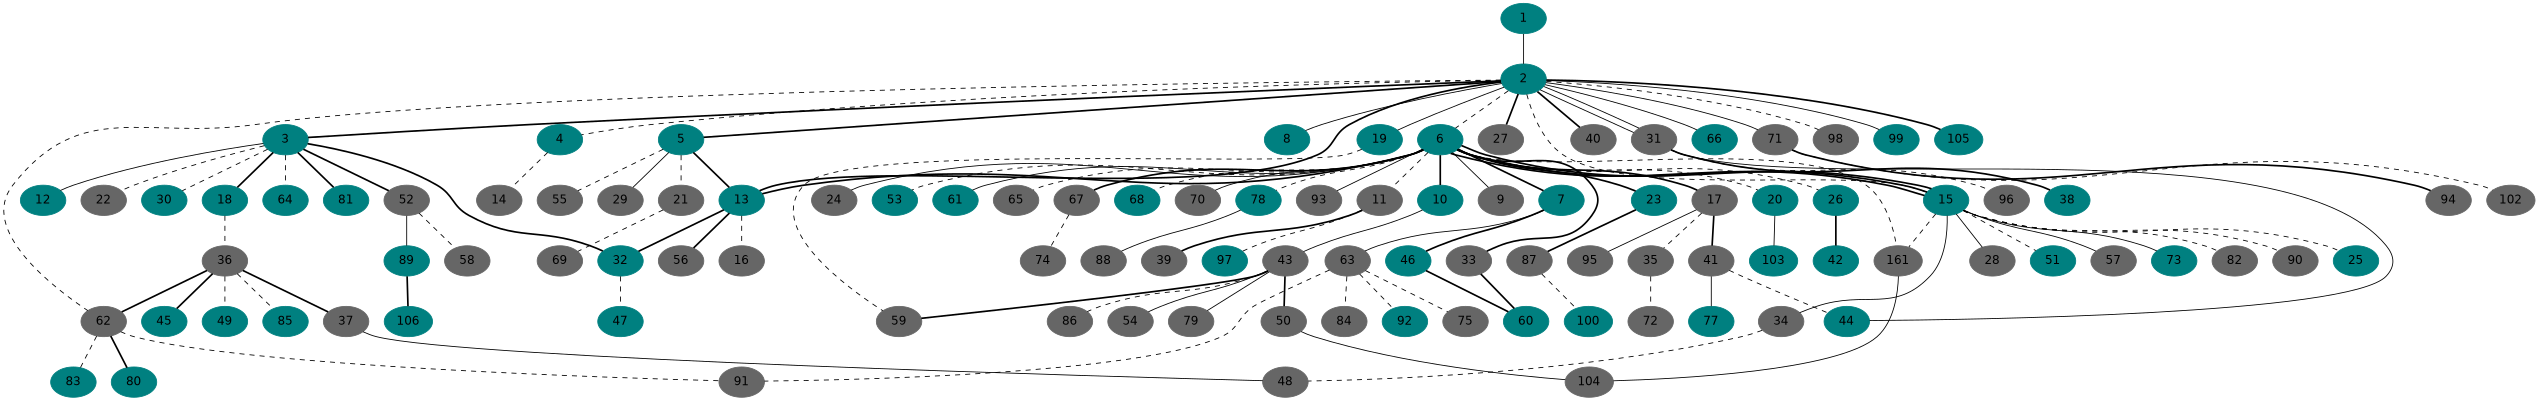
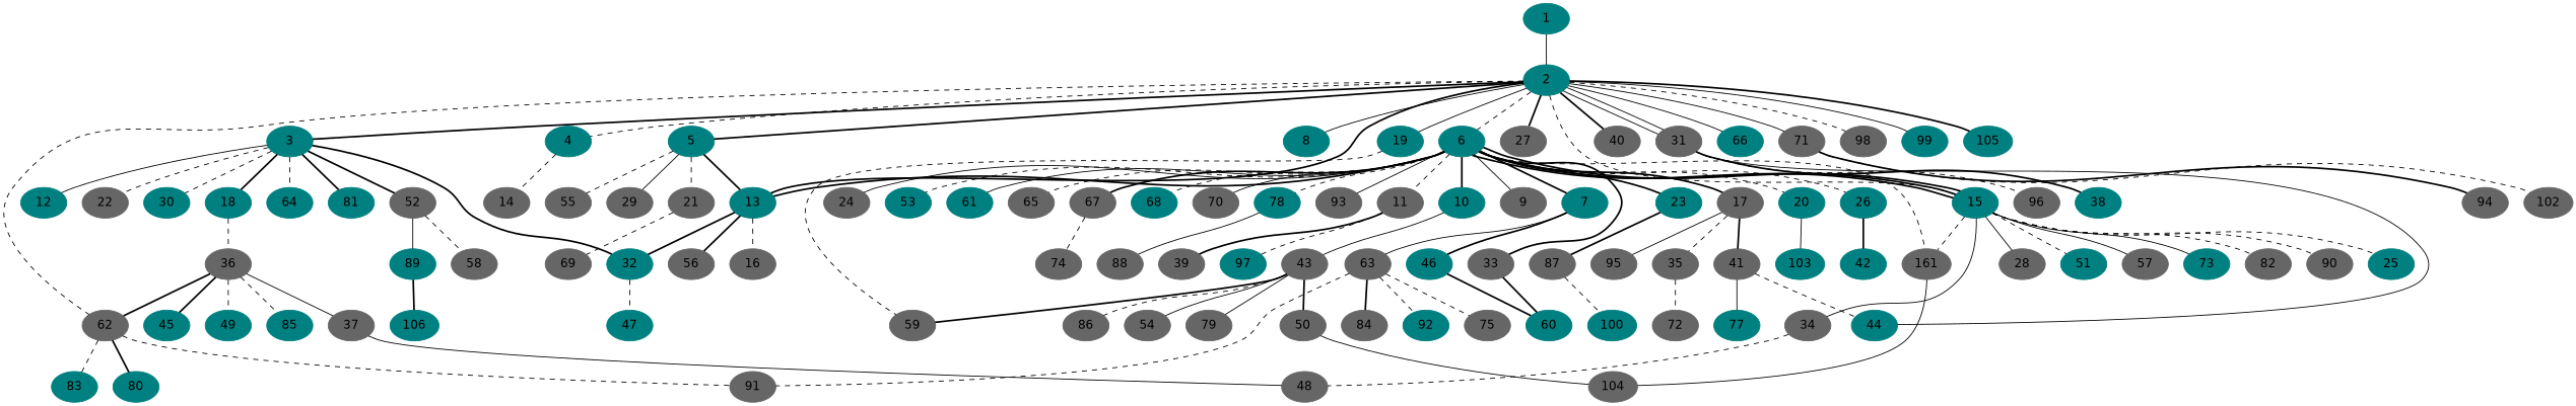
  graph {
    fontname="DejaVu Sans"
    node [color=gray40 fontname="DejaVu Sans" style=filled]
    edge [fontname="DejaVu Sans" style=dashed]
    1 [color=teal]
    2 [color=teal]
    3 [color=teal]
    4 [color=teal]
    5 [color=teal]
    6 [color=teal]
    8 [color=teal]
    13 [color=teal]
    15 [color=teal]
    19 [color=teal]
    27
    31
    40
    62
    66 [color=teal]
    71
    98
    99 [color=teal]
    105 [color=teal]
    12 [color=teal]
    18 [color=teal]
    22
    30 [color=teal]
    32 [color=teal]
    52
    64 [color=teal]
    81 [color=teal]
    14
    21
    29
    55
    7 [color=teal]
    9
    10 [color=teal]
    11
    17
    20 [color=teal]
    23 [color=teal]
    24
    26 [color=teal]
    33
    53 [color=teal]
    61 [color=teal]
    65
    67
    68 [color=teal]
    70
    78 [color=teal]
    93
    n50 [label=161]
    16
    56
    25 [color=teal]
    28
    34
    51 [color=teal]
    57
    73 [color=teal]
    82
    90
    59
    38 [color=teal]
    44 [color=teal]
    96
    80 [color=teal]
    83 [color=teal]
    91
    94
    102
    36
    47 [color=teal]
    58
    89 [color=teal]
    69
    46 [color=teal]
    63
    43
    39
    97 [color=teal]
    35
    41
    95
    103 [color=teal]
    87
    42 [color=teal]
    60 [color=teal]
    74
    88
    104
    75
    84
    92 [color=teal]
    50
    54
    79
    86
    48
    72
    77 [color=teal]
    37
    45 [color=teal]
    49 [color=teal]
    85 [color=teal]
    100 [color=teal]
    106 [color=teal]
    1 -- 2 [style=solid]
    2 -- 3 [style=bold]
    2 -- 4
    2 -- 5 [style=bold]
    2 -- 6
    2 -- 8 [style=solid]
    2 -- 13 [style=bold]
    2 -- 15
    2 -- 19 [style=solid]
    2 -- 27 [style=bold]
    2 -- 31 [style=solid]
    2 -- 31 [style=solid]
    2 -- 40 [style=bold]
    2 -- 62
    2 -- 66 [style=solid]
    2 -- 71 [style=solid]
    2 -- 98
    2 -- 99 [style=solid]
    2 -- 105 [style=bold]
    3 -- 12 [style=solid]
    3 -- 18 [style=bold]
    3 -- 22
    3 -- 30
    3 -- 32 [style=bold]
    3 -- 52 [style=bold]
    3 -- 64
    3 -- 81 [style=bold]
    4 -- 14
    5 -- 13 [style=bold]
    5 -- 21
    5 -- 29 [style=solid]
    5 -- 55
    6 -- 13 [style=bold]
    6 -- 15 [style=bold]
    6 -- 15 [style=bold]
    6 -- 15 [style=bold]
    6 -- 7 [style=bold]
    6 -- 9 [style=solid]
    6 -- 10 [style=bold]
    6 -- 11
    6 -- 17 [style=bold]
    6 -- 20
    6 -- 23 [style=bold]
    6 -- 24 [style=solid]
    6 -- 26
    6 -- 33 [style=bold]
    6 -- 53
    6 -- 61 [style=solid]
    6 -- 65
    6 -- 67 [style=bold]
    6 -- 68
    6 -- 70 [style=solid]
    6 -- 78
    6 -- 93 [style=solid]
    6 -- n50
    13 -- 32 [style=bold]
    13 -- 16
    13 -- 56 [style=bold]
    15 -- n50
    15 -- 25
    15 -- 28 [style=solid]
    15 -- 34 [style=solid]
    15 -- 51
    15 -- 57 [style=solid]
    15 -- 73 [style=solid]
    15 -- 82
    15 -- 90
    19 -- 59
    31 -- 38 [style=bold]
    31 -- 44 [style=solid]
    31 -- 96
    62 -- 80 [style=bold]
    62 -- 83
    62 -- 91
    71 -- 94 [style=bold]
    71 -- 102
    18 -- 36
    32 -- 47
    52 -- 58
    52 -- 89 [style=solid]
    21 -- 69
    7 -- 46 [style=bold]
    7 -- 63 [style=solid]
    10 -- 43 [style=solid]
    11 -- 39 [style=bold]
    11 -- 97
    17 -- 35
    17 -- 41 [style=bold]
    17 -- 95 [style=solid]
    20 -- 103 [style=solid]
    23 -- 87 [style=bold]
    26 -- 42 [style=bold]
    33 -- 60 [style=bold]
    67 -- 74
    78 -- 88 [style=solid]
    n50 -- 104 [style=solid]
    34 -- 48
    36 -- 62 [style=bold]
-   36 -- 37 [style=bold]
+   36 -- 37 [style=solid]
    36 -- 45 [style=bold]
    36 -- 49
    36 -- 85
    89 -- 106 [style=bold]
    46 -- 60 [style=bold]
    63 -- 91
    63 -- 75
-   63 -- 84
+   63 -- 84 [style=bold]
    63 -- 92
    43 -- 59 [style=bold]
    43 -- 50 [style=bold]
    43 -- 54 [style=solid]
    43 -- 79 [style=solid]
    43 -- 86
    35 -- 72
    41 -- 44
    41 -- 77 [style=solid]
    87 -- 100
    50 -- 104 [style=solid]
    37 -- 48 [style=solid]
  }
